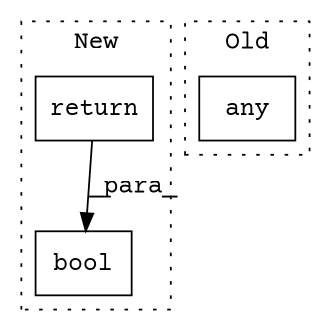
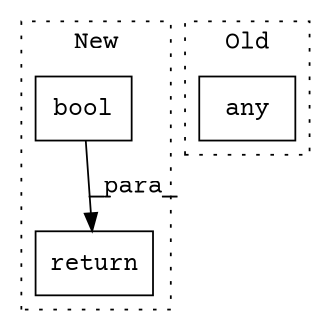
  digraph {
    fontname="Courier Prime"
    node [a=32 shape=box fontname="Courier Prime"]
    n1 [l=6 label=bool s=3507]
    n2 [a=41 l=7 label=return s=3488]
    n3 [l="4,1" label=any s="3513,3536"]
    subgraph cluster_1 {
      label=New
      style=dotted
      n1
      n2
    }
    subgraph cluster_2 {
      label=Old
      style=dotted
      n3
    }
-   n2 -> n1 [label=_para_ fontname="Courier Prime"]
+   n1 -> n2 [label=_para_ fontname="Courier Prime"]
  }
